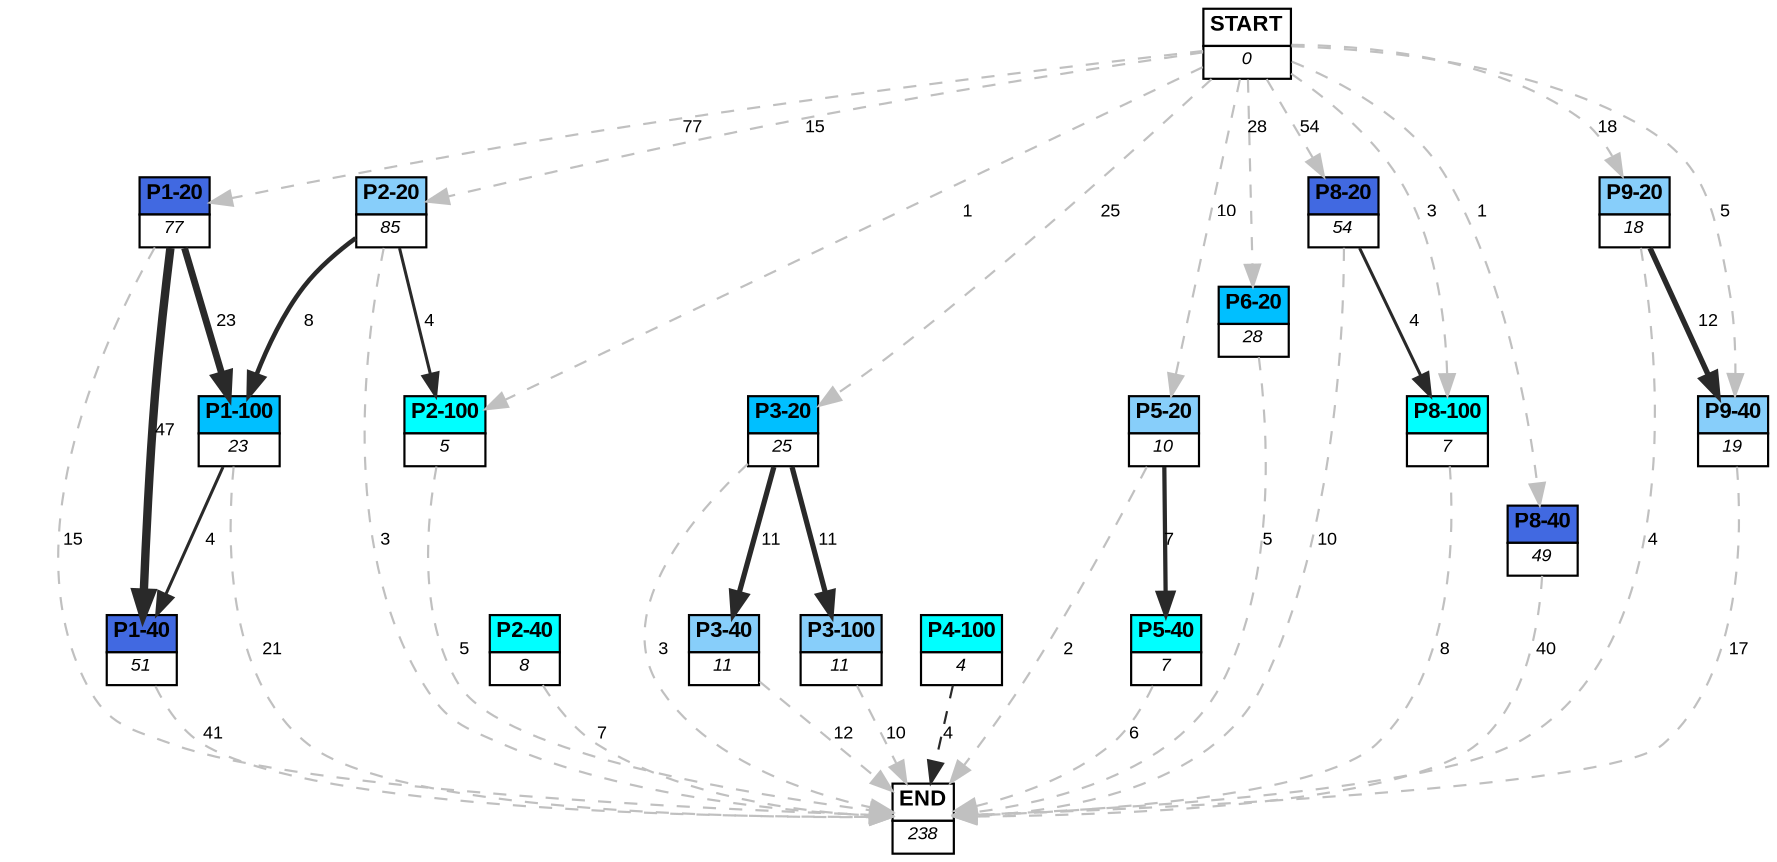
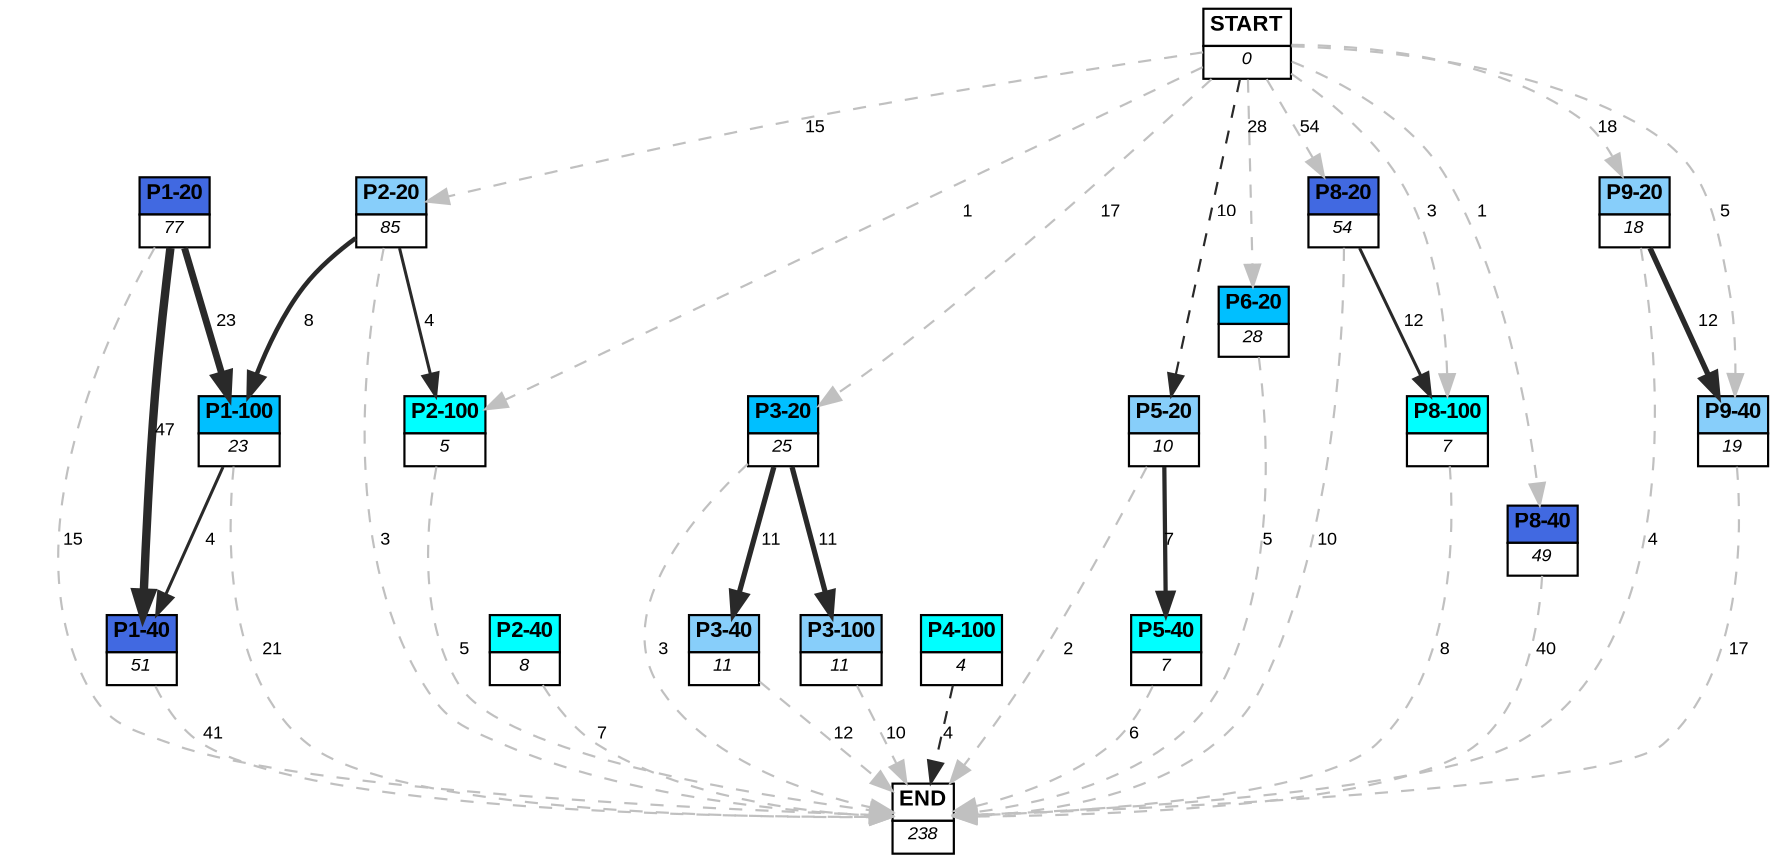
  digraph {
    node [shape=plain]
    edge [color=grey fontname=Arial fontsize=8 labelfloat=false style=dashed]
    n1 [label=<<table border="0" cellborder="1" cellspacing="0"><tr><td bgcolor="royalblue"><FONT face="Arial" POINT-SIZE="10"><b>P1-20</b></FONT></td></tr><tr><td bgcolor="white"><FONT face="Arial" POINT-SIZE="8"><i>77</i></FONT></td></tr></table>>]
    n2 [label=<<table border="0" cellborder="1" cellspacing="0"><tr><td bgcolor="royalblue"><FONT face="Arial" POINT-SIZE="10"><b>P1-40</b></FONT></td></tr><tr><td bgcolor="white"><FONT face="Arial" POINT-SIZE="8"><i>51</i></FONT></td></tr></table>>]
    n3 [label=<<table border="0" cellborder="1" cellspacing="0"><tr><td bgcolor="deepskyblue"><FONT face="Arial" POINT-SIZE="10"><b>P1-100</b></FONT></td></tr><tr><td bgcolor="white"><FONT face="Arial" POINT-SIZE="8"><i>23</i></FONT></td></tr></table>>]
    n4 [label=<<table border="0" cellborder="1" cellspacing="0"><tr><td bgcolor="white"><FONT face="Arial" POINT-SIZE="10"><b>END</b></FONT></td></tr><tr><td bgcolor="white"><FONT face="Arial" POINT-SIZE="8"><i>238</i></FONT></td></tr></table>>]
    n5 [label=<<table border="0" cellborder="1" cellspacing="0"><tr><td bgcolor="lightskyblue"><FONT face="Arial" POINT-SIZE="10"><b>P2-20</b></FONT></td></tr><tr><td bgcolor="white"><FONT face="Arial" POINT-SIZE="8"><i>85</i></FONT></td></tr></table>>]
    n6 [label=<<table border="0" cellborder="1" cellspacing="0"><tr><td bgcolor="aqua"><FONT face="Arial" POINT-SIZE="10"><b>P2-100</b></FONT></td></tr><tr><td bgcolor="white"><FONT face="Arial" POINT-SIZE="8"><i>5</i></FONT></td></tr></table>>]
    n7 [label=<<table border="0" cellborder="1" cellspacing="0"><tr><td bgcolor="aqua"><FONT face="Arial" POINT-SIZE="10"><b>P2-40</b></FONT></td></tr><tr><td bgcolor="white"><FONT face="Arial" POINT-SIZE="8"><i>8</i></FONT></td></tr></table>>]
    n8 [label=<<table border="0" cellborder="1" cellspacing="0"><tr><td bgcolor="deepskyblue"><FONT face="Arial" POINT-SIZE="10"><b>P3-20</b></FONT></td></tr><tr><td bgcolor="white"><FONT face="Arial" POINT-SIZE="8"><i>25</i></FONT></td></tr></table>>]
    n9 [label=<<table border="0" cellborder="1" cellspacing="0"><tr><td bgcolor="lightskyblue"><FONT face="Arial" POINT-SIZE="10"><b>P3-40</b></FONT></td></tr><tr><td bgcolor="white"><FONT face="Arial" POINT-SIZE="8"><i>11</i></FONT></td></tr></table>>]
    n10 [label=<<table border="0" cellborder="1" cellspacing="0"><tr><td bgcolor="lightskyblue"><FONT face="Arial" POINT-SIZE="10"><b>P3-100</b></FONT></td></tr><tr><td bgcolor="white"><FONT face="Arial" POINT-SIZE="8"><i>11</i></FONT></td></tr></table>>]
    n11 [label=<<table border="0" cellborder="1" cellspacing="0"><tr><td bgcolor="aqua"><FONT face="Arial" POINT-SIZE="10"><b>P4-100</b></FONT></td></tr><tr><td bgcolor="white"><FONT face="Arial" POINT-SIZE="8"><i>4</i></FONT></td></tr></table>>]
    n12 [label=<<table border="0" cellborder="1" cellspacing="0"><tr><td bgcolor="lightskyblue"><FONT face="Arial" POINT-SIZE="10"><b>P5-20</b></FONT></td></tr><tr><td bgcolor="white"><FONT face="Arial" POINT-SIZE="8"><i>10</i></FONT></td></tr></table>>]
    n13 [label=<<table border="0" cellborder="1" cellspacing="0"><tr><td bgcolor="aqua"><FONT face="Arial" POINT-SIZE="10"><b>P5-40</b></FONT></td></tr><tr><td bgcolor="white"><FONT face="Arial" POINT-SIZE="8"><i>7</i></FONT></td></tr></table>>]
    n14 [label=<<table border="0" cellborder="1" cellspacing="0"><tr><td bgcolor="deepskyblue"><FONT face="Arial" POINT-SIZE="10"><b>P6-20</b></FONT></td></tr><tr><td bgcolor="white"><FONT face="Arial" POINT-SIZE="8"><i>28</i></FONT></td></tr></table>>]
    n15 [label=<<table border="0" cellborder="1" cellspacing="0"><tr><td bgcolor="royalblue"><FONT face="Arial" POINT-SIZE="10"><b>P8-20</b></FONT></td></tr><tr><td bgcolor="white"><FONT face="Arial" POINT-SIZE="8"><i>54</i></FONT></td></tr></table>>]
    n16 [label=<<table border="0" cellborder="1" cellspacing="0"><tr><td bgcolor="aqua"><FONT face="Arial" POINT-SIZE="10"><b>P8-100</b></FONT></td></tr><tr><td bgcolor="white"><FONT face="Arial" POINT-SIZE="8"><i>7</i></FONT></td></tr></table>>]
    n17 [label=<<table border="0" cellborder="1" cellspacing="0"><tr><td bgcolor="royalblue"><FONT face="Arial" POINT-SIZE="10"><b>P8-40</b></FONT></td></tr><tr><td bgcolor="white"><FONT face="Arial" POINT-SIZE="8"><i>49</i></FONT></td></tr></table>>]
    n18 [label=<<table border="0" cellborder="1" cellspacing="0"><tr><td bgcolor="lightskyblue"><FONT face="Arial" POINT-SIZE="10"><b>P9-20</b></FONT></td></tr><tr><td bgcolor="white"><FONT face="Arial" POINT-SIZE="8"><i>18</i></FONT></td></tr></table>>]
    n19 [label=<<table border="0" cellborder="1" cellspacing="0"><tr><td bgcolor="lightskyblue"><FONT face="Arial" POINT-SIZE="10"><b>P9-40</b></FONT></td></tr><tr><td bgcolor="white"><FONT face="Arial" POINT-SIZE="8"><i>19</i></FONT></td></tr></table>>]
    n20 [label=<<table border="0" cellborder="1" cellspacing="0"><tr><td bgcolor="white"><FONT face="Arial" POINT-SIZE="10"><b>START</b></FONT></td></tr><tr><td bgcolor="white"><FONT face="Arial" POINT-SIZE="8"><i>0</i></FONT></td></tr></table>>]
    n1 -> n2 [color=grey16 label=47 penwidth=3.8501476017100584 style=""]
    n1 -> n3 [color=grey16 label=23 penwidth=3.1354942159291497 style=""]
    n1 -> n4 [label=15]
    n2 -> n4 [label=41]
    n3 -> n2 [color=grey16 label=4 penwidth=1.3862943611198906 style=""]
    n3 -> n4 [label=21]
    n5 -> n3 [color=grey16 label=8 penwidth=2.0794415416798357 style=""]
    n5 -> n4 [label=3]
    n5 -> n6 [color=grey16 label=4 penwidth=1.3862943611198906 style=""]
    n6 -> n4 [label=5]
    n7 -> n4 [label=7]
    n8 -> n4 [label=3]
    n8 -> n9 [color=grey16 label=11 penwidth=2.3978952727983707 style=""]
    n8 -> n10 [color=grey16 label=11 penwidth=2.3978952727983707 style=""]
    n9 -> n4 [label=12]
    n10 -> n4 [label=10]
    n11 -> n4 [color=grey16 label=4]
    n12 -> n4 [label=2]
    n12 -> n13 [color=grey16 label=7 penwidth=1.9459101490553132 style=""]
    n13 -> n4 [label=6]
    n14 -> n4 [label=5]
    n15 -> n4 [label=10]
-   n15 -> n16 [color=grey16 label=4 penwidth=1.3862943611198906 style=""]
+   n15 -> n16 [color=grey16 label=12 penwidth=1.3862943611198906 style=""]
    n16 -> n4 [label=8]
    n17 -> n4 [label=40]
    n18 -> n4 [label=4]
    n18 -> n19 [color=grey16 label=12 penwidth=2.4849066497880004 style=""]
    n19 -> n4 [label=17]
-   n20 -> n1 [label=77]
    n20 -> n5 [label=15]
    n20 -> n6 [label=1]
-   n20 -> n8 [label=25]
-   n20 -> n12 [label=10]
+   n20 -> n8 [label=17]
+   n20 -> n12 [color=grey16 label=10]
    n20 -> n14 [label=28]
    n20 -> n15 [label=54]
    n20 -> n16 [label=3]
    n20 -> n17 [label=1]
    n20 -> n18 [label=18]
    n20 -> n19 [label=5]
  }
